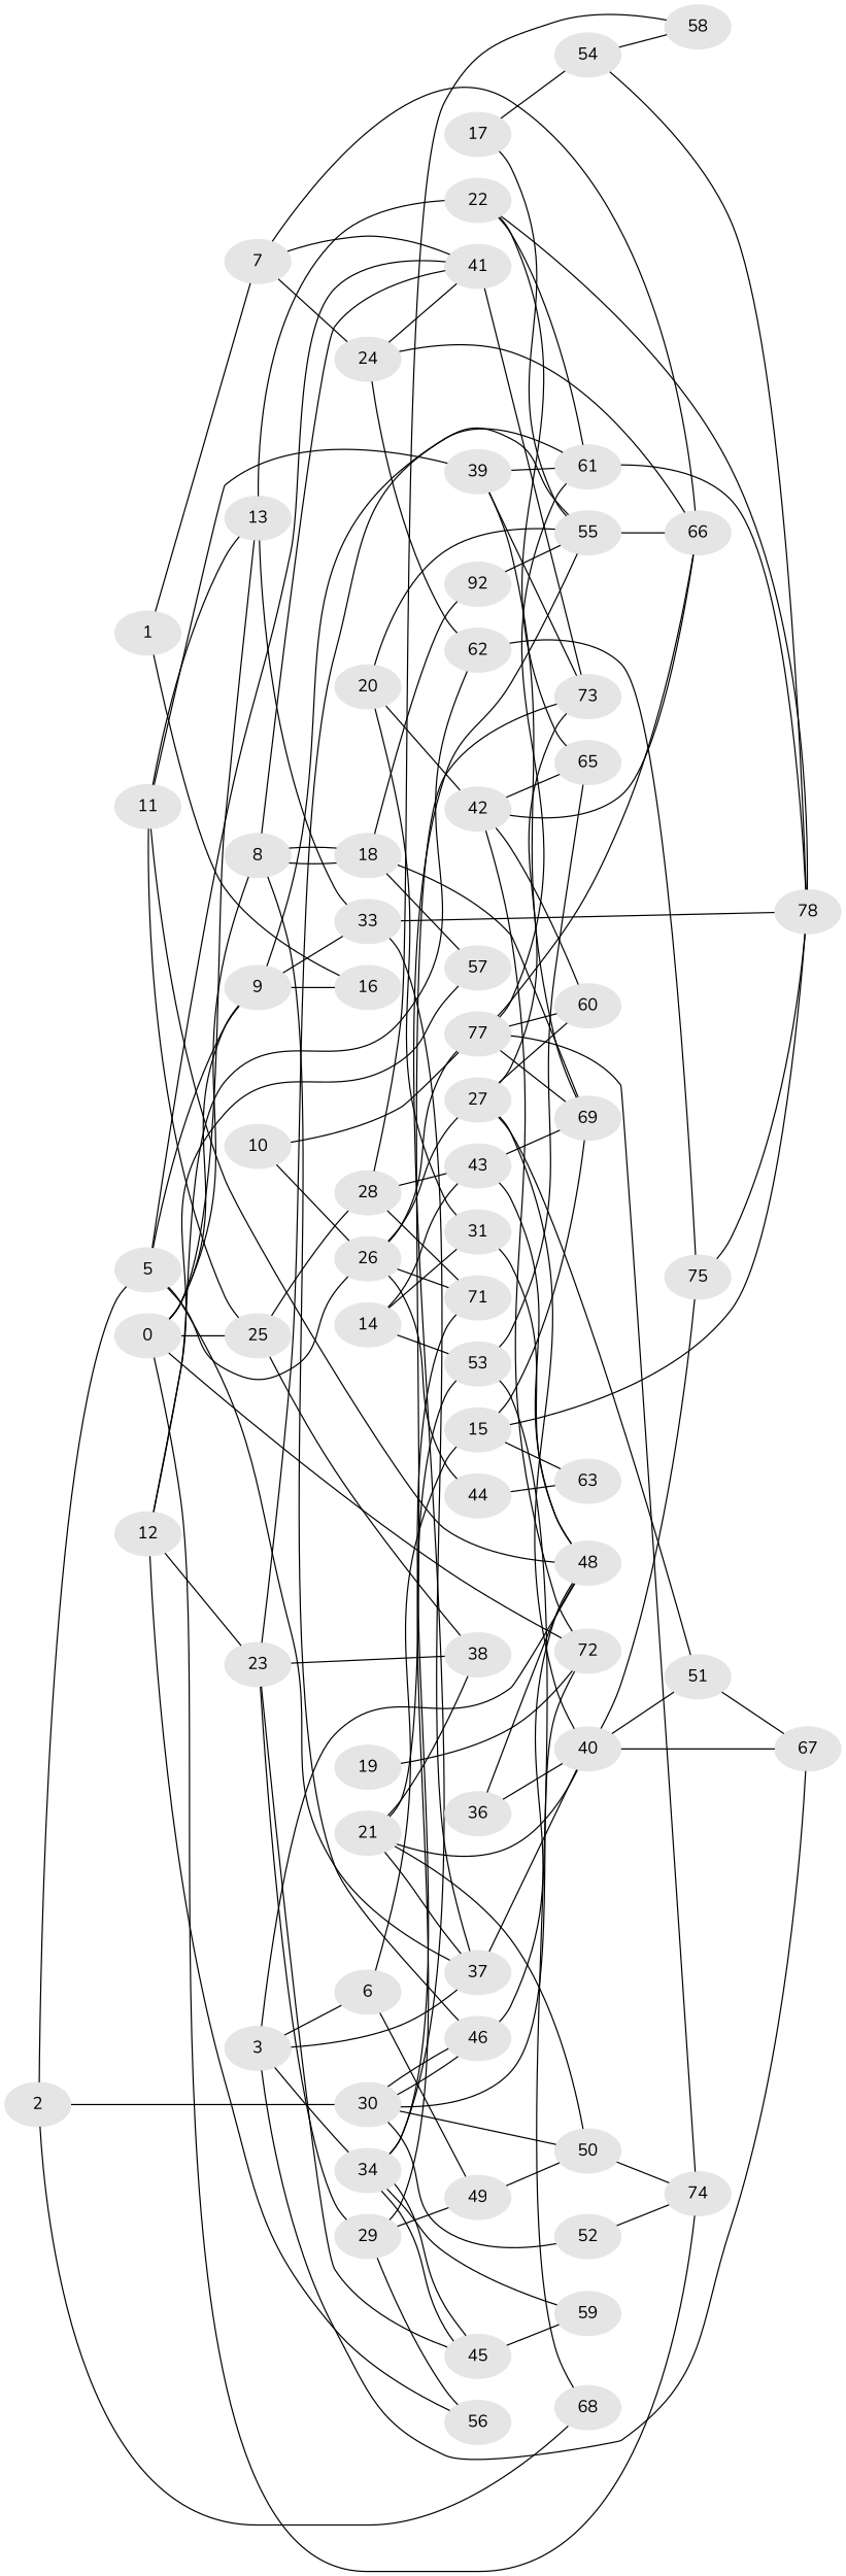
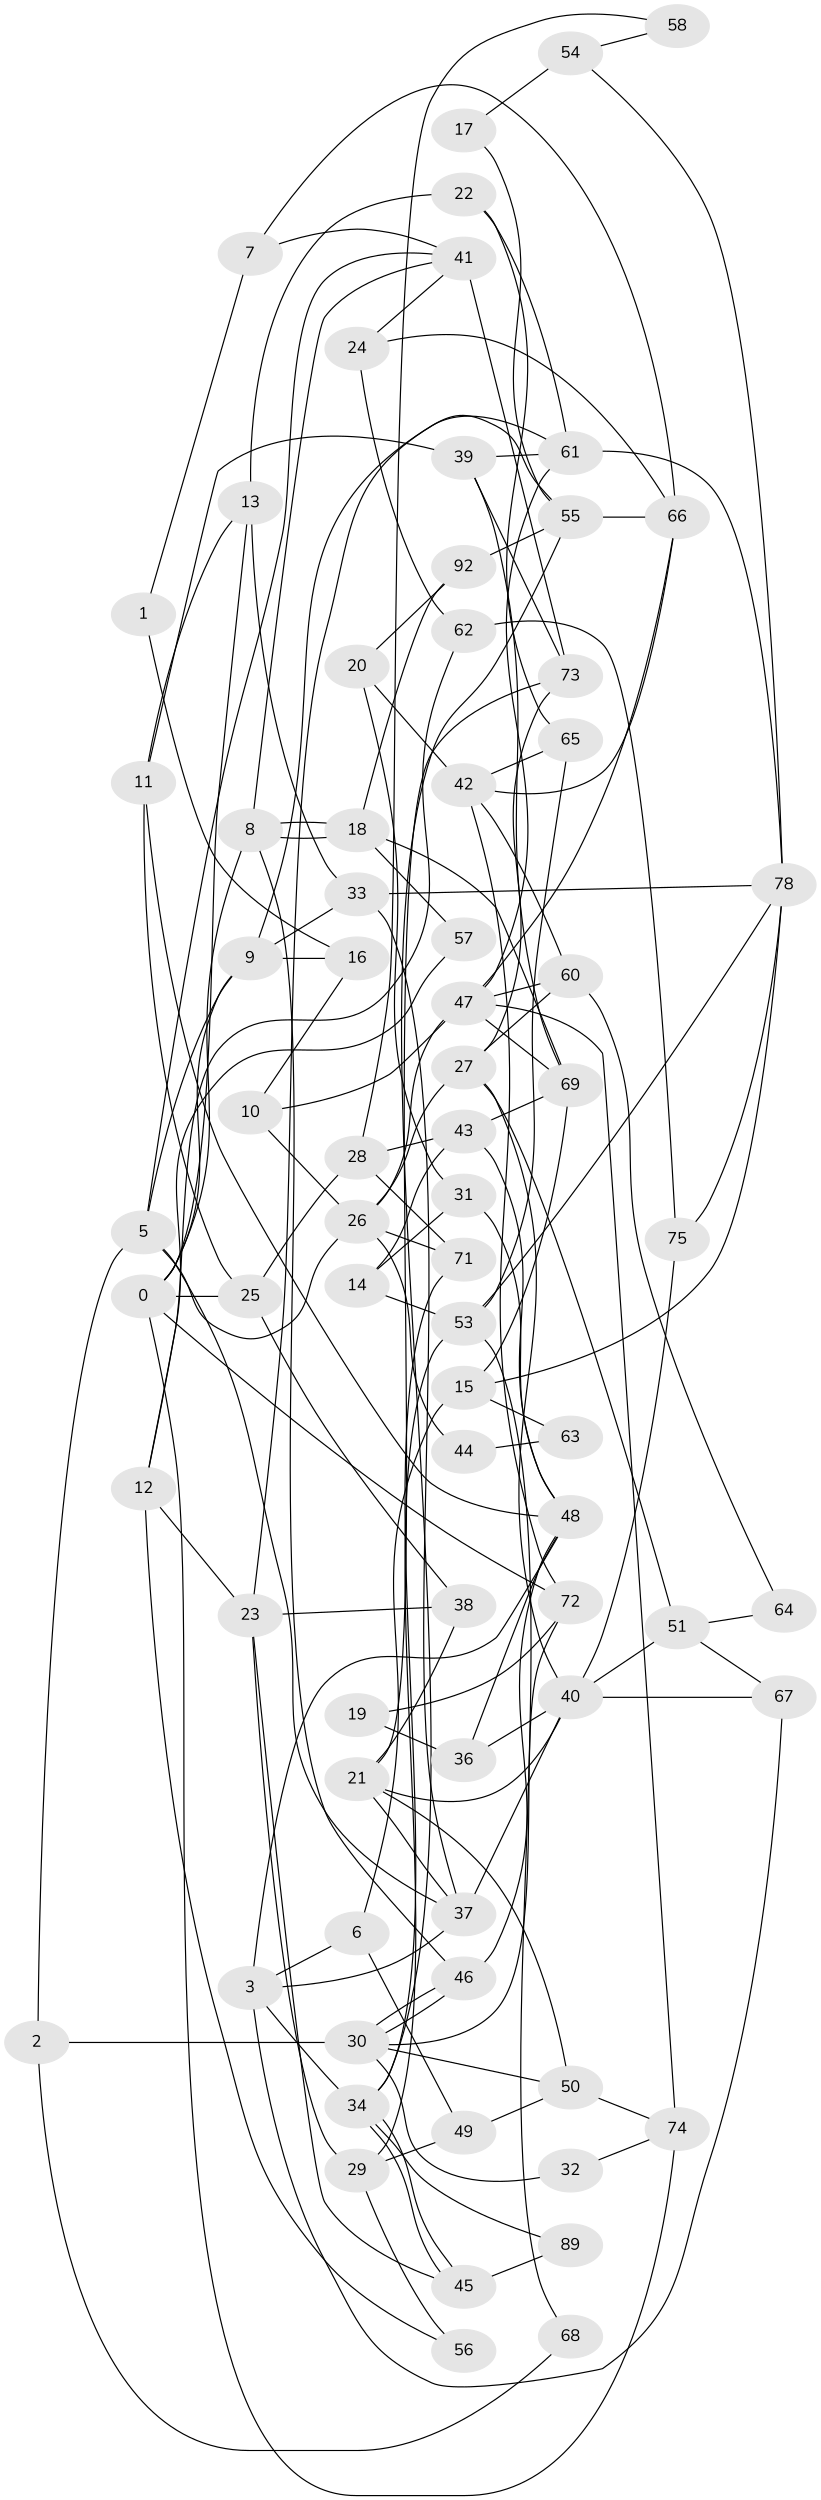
  graph {
    fontname=Nunito
    rankdir=LR
    node [color=gray90 fontname=Nunito style=filled]
    edge [fontname=Nunito]
    1
    7
    16
    41
    24
    66
    2
    5
    30
    68
    37
    9
    26
    72
    46
    50
-   52
+   52 [label=32]
    3
    6
    34
    48
    67
    15
    49
    55
    45
    71
-   59
+   59 [label=89]
    40
    n30 [label=0]
    8
    13
    25
    74
    18
    33
    22
    38
    28
    63
    69
    n42 [label=78]
-   47 [label=77]
+   47
    27
    44
    73
    62
    57
    n49 [label=92]
    10
    61
    60
    11
    39
    12
    23
    56
    29
    75
    65
    14
    31
    43
    53
    17
    54
    58
    19
    36
    20
    42
    21
    51
+   64
    1 -- 7
    1 -- 16
    7 -- 41
-   7 -- 24
    7 -- 66
    41 -- 73
    24 -- 41
    24 -- 66
    24 -- 62
    2 -- 5
    2 -- 30
    2 -- 68
    5 -- 41
    5 -- 37
    5 -- 9
    5 -- 26
    30 -- 72
    30 -- 46
    30 -- 46
    30 -- 50
    30 -- 52
    37 -- 40
    9 -- 16
    9 -- 55
    9 -- 33
    26 -- 71
    26 -- 47
    26 -- 27
    26 -- 44
    46 -- 48
    50 -- 74
    52 -- 74
    3 -- 37
    3 -- 6
    3 -- 34
    3 -- 48
    3 -- 67
    6 -- 15
    6 -- 49
    34 -- 55
    34 -- 45
    34 -- 45
    34 -- 71
    34 -- 59
    15 -- 63
    15 -- 69
    15 -- n42
    49 -- 50
    55 -- 66
    45 -- 59
    40 -- 67
    40 -- 75
    40 -- 51
    n30 -- 9
    n30 -- 72
    n30 -- 8
    n30 -- 13
    n30 -- 25
    n30 -- 74
    8 -- 41
    8 -- 46
    8 -- 18
    8 -- 18
    13 -- 33
    13 -- 22
    25 -- 38
    25 -- 28
    18 -- 69
    18 -- 57
    18 -- n49
    33 -- 37
    33 -- n42
    22 -- 61
    22 -- 65
    28 -- 71
    28 -- 43
    28 -- 58
    47 -- 66
    47 -- 74
    47 -- 69
    47 -- 61
    47 -- 60
    27 -- 40
    27 -- 73
    27 -- 60
    27 -- 51
    44 -- 63
    62 -- 75
    n49 -- 55
+   10 -- 16
    10 -- 26
    10 -- 47
    61 -- n42
+   60 -- 64
    11 -- 48
    11 -- 13
    11 -- 25
    11 -- 39
    39 -- 69
    39 -- 73
    39 -- 61
    12 -- 62
    12 -- 57
    12 -- 23
    12 -- 56
    23 -- 45
    23 -- 38
    23 -- 61
    23 -- 29
    29 -- 49
    29 -- 56
    29 -- 53
    75 -- n42
    14 -- 31
    14 -- 43
    14 -- 53
    31 -- 48
    43 -- 48
    43 -- 69
    53 -- 68
-   22 -- n42
+   53 -- n42
    53 -- 65
    17 -- 55
    17 -- 54
    54 -- n42
    54 -- 58
    19 -- 72
+   19 -- 36
    36 -- 48
    36 -- 40
-   20 -- 55
+   20 -- n49
    20 -- 31
    20 -- 42
    42 -- 66
    42 -- 72
    42 -- 60
    42 -- 65
    21 -- 37
    21 -- 50
    21 -- 40
    21 -- 38
    21 -- 73
    51 -- 67
+   51 -- 64
  }
